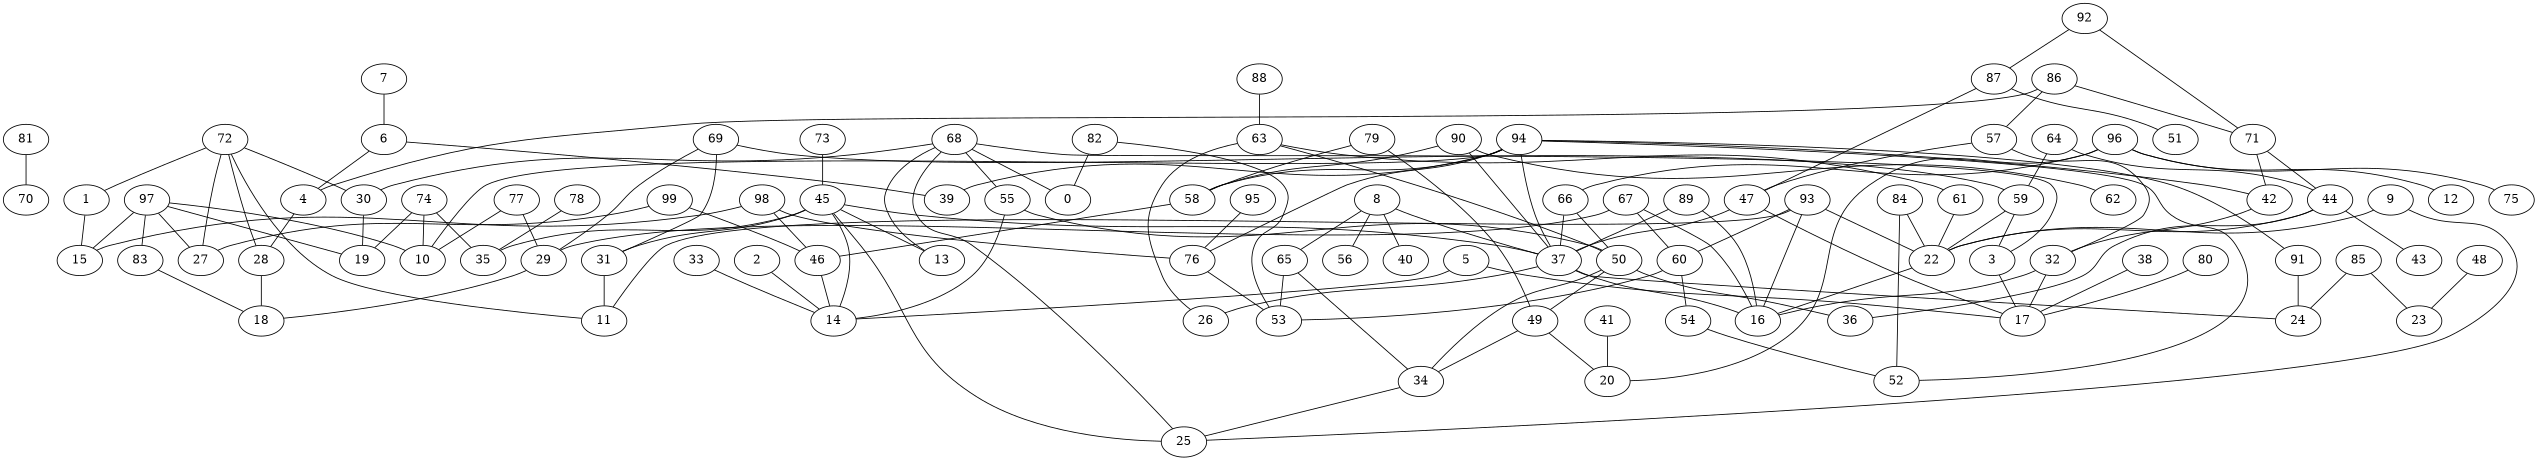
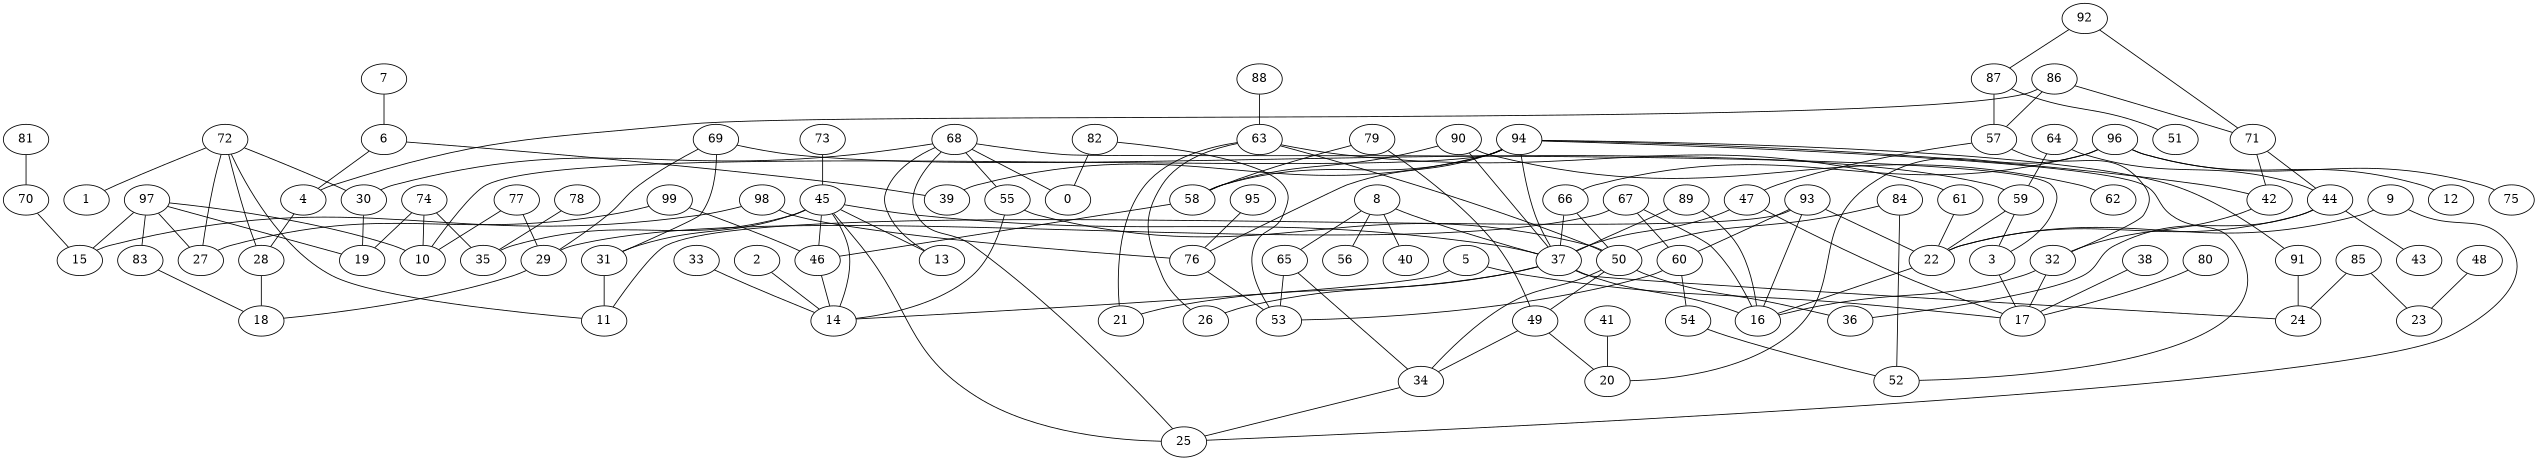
  digraph {
    edge [color=black dir=none]
    98
    46
    15
    76
    14
    4
    28
    18
    5
    17
    78
    35
    91
    24
    87
    51
    47
    37
    48
    23
    41
    20
    54
    52
    82
    13
    53
    0
    79
    49
    58
    34
    80
    72
    30
    1
    11
    27
    19
    65
    7
    6
    39
    92
    71
    42
    44
    83
    85
    22
    16
    70
    66
    50
+   21
    26
    95
    69
    31
    29
    59
    81
    8
    56
    40
    99
    74
    10
    32
    57
    45
    25
    93
    60
    9
    97
    3
    94
    43
    36
    77
    90
    62
    63
    61
    96
    75
    12
    89
    73
    86
    64
    2
    67
    68
    55
    84
    38
    33
    88
    subgraph sub_1 {
      98
      46
      15
      76
      14
      4
      28
      18
      5
      17
      78
      35
      91
      24
      87
      51
      47
      37
      48
      23
      41
      20
      54
      52
      82
      13
      53
      0
      79
      49
      58
      34
      80
      72
      30
      1
      11
      27
      19
      65
      7
      6
      39
      92
      71
      42
      44
      83
      85
      22
      16
      70
      66
      50
+     21
      26
      95
      69
      31
      29
      59
      81
      8
      56
      40
      99
      74
      10
      32
      57
      45
      25
      93
      60
      9
      97
      3
      94
      43
      36
      77
      90
      62
      63
      61
      96
      75
      12
      89
      73
      86
      64
      2
      67
      68
      55
      84
      38
      33
      88
    }
-   98 -> 46
+   45 -> 46
    98 -> 15
    98 -> 76
    46 -> 14
    76 -> 53
    4 -> 28
    28 -> 18
    5 -> 14
    5 -> 17
    78 -> 35
    91 -> 24
    87 -> 51
-   87 -> 47
+   87 -> 57
    47 -> 17
    47 -> 37
    37 -> 24
    37 -> 16
+   37 -> 21
    37 -> 26
    48 -> 23
    41 -> 20
    54 -> 52
    82 -> 53
    82 -> 0
    79 -> 49
    79 -> 58
    49 -> 20
    49 -> 34
    58 -> 46
    34 -> 25
    80 -> 17
    72 -> 28
    72 -> 30
    72 -> 1
    72 -> 11
    72 -> 27
    30 -> 19
    65 -> 53
    65 -> 34
    7 -> 6
    6 -> 4
    6 -> 39
    92 -> 87
    92 -> 71
    71 -> 42
    71 -> 44
    42 -> 32
    44 -> 22
    44 -> 43
    44 -> 36
    83 -> 18
    85 -> 24
    85 -> 23
    22 -> 16
-   1 -> 15
+   70 -> 15
    66 -> 37
    66 -> 50
    50 -> 49
    50 -> 34
    50 -> 36
    95 -> 76
    69 -> 31
    69 -> 29
    69 -> 59
    31 -> 11
    29 -> 18
    59 -> 22
    59 -> 3
    81 -> 70
    8 -> 37
    8 -> 65
    8 -> 56
    8 -> 40
    99 -> 46
    99 -> 27
    74 -> 35
    74 -> 19
    74 -> 10
    32 -> 17
    32 -> 16
    57 -> 47
    57 -> 32
    45 -> 14
    45 -> 35
    45 -> 37
    45 -> 13
    45 -> 31
    45 -> 25
    93 -> 11
    93 -> 22
    93 -> 16
    93 -> 60
    60 -> 54
    60 -> 53
    9 -> 22
    9 -> 25
    97 -> 15
    97 -> 27
    97 -> 19
    97 -> 83
    97 -> 10
    3 -> 17
    94 -> 76
    94 -> 91
    94 -> 37
    94 -> 52
    94 -> 58
    94 -> 39
    94 -> 42
    94 -> 10
    77 -> 29
    77 -> 10
    90 -> 37
    90 -> 58
    90 -> 62
    63 -> 50
+   63 -> 21
    63 -> 26
    63 -> 61
    61 -> 22
    96 -> 20
    96 -> 66
    96 -> 75
    96 -> 12
    89 -> 37
    89 -> 16
    73 -> 45
    86 -> 4
    86 -> 71
    86 -> 57
    64 -> 44
    64 -> 59
    2 -> 14
    67 -> 16
    67 -> 29
    67 -> 60
    68 -> 13
    68 -> 0
    68 -> 30
    68 -> 25
    68 -> 3
    68 -> 55
    55 -> 14
    55 -> 50
    84 -> 52
-   84 -> 22
+   84 -> 50
    38 -> 17
    33 -> 14
    88 -> 63
  }
